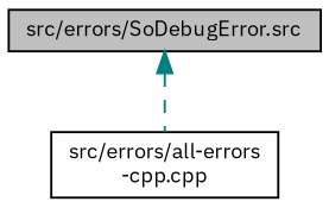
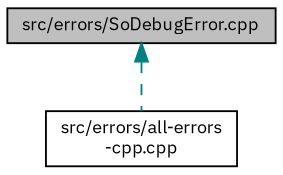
  digraph {
    fontname="IBM Plex Sans"
    node [color=black fontname="IBM Plex Sans" fontsize=10 shape=record style=filled]
-   n1 [fillcolor=grey75 fontcolor=black height=0.2 label="src/errors/SoDebugError.src" width=0.4]
+   n1 [fillcolor=grey75 fontcolor=black height=0.2 label="src/errors/SoDebugError.cpp" width=0.4]
    n2 [fillcolor=white height=0.2 label="src/errors/all-errors\l-cpp.cpp" width=0.4]
    n1 -> n2 [color=teal dir=back fontname="IBM Plex Sans" fontsize=10 labelfontname=Helvetica labelfontsize=10 style=dashed]
  }
